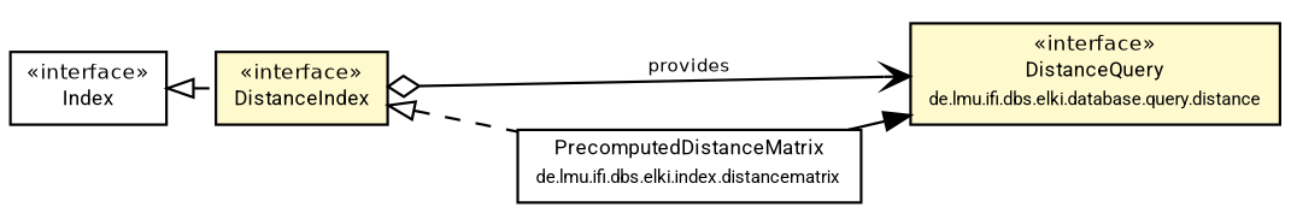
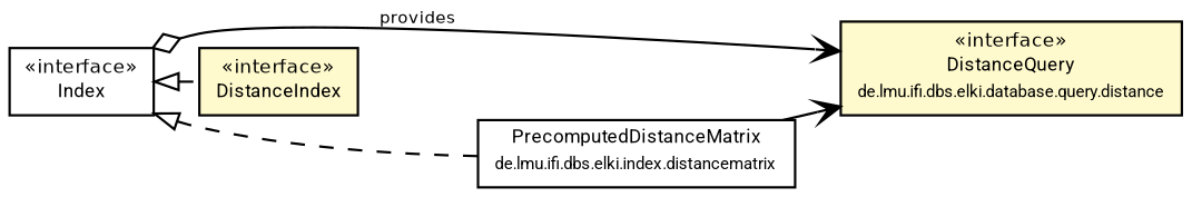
  digraph {
    nodesep=0.15
    rankdir=LR
    ranksep=0.25
    fontname="DejaVu Sans"
    node [fontcolor=black fontname="DejaVu Sans" fontsize=8 margin=0 shape=plaintext]
    edge [arrowtail=empty color=black dir=back fontname="DejaVu Sans" fontsize=7 labelfontname=Roboto labelfontsize=7 weight=9]
    n1 [height=0 label=<<table title="de.lmu.ifi.dbs.elki.index.Index" border="0" cellborder="1" cellspacing="0" cellpadding="2" href="Index.html" target="_parent"> 		<tr><td><table border="0" cellspacing="0" cellpadding="1"> 		<tr><td align="center" balign="center"> &#171;interface&#187; </td></tr> 		<tr><td align="center" balign="center"> <font face="Roboto">Index</font> </td></tr> 		</table></td></tr> 		</table>> width=0]
    n2 [height=0 label=<<table title="de.lmu.ifi.dbs.elki.index.DistanceIndex" border="0" cellborder="1" cellspacing="0" cellpadding="2" bgcolor="lemonChiffon" href="DistanceIndex.html" target="_parent"> 		<tr><td><table border="0" cellspacing="0" cellpadding="1"> 		<tr><td align="center" balign="center"> &#171;interface&#187; </td></tr> 		<tr><td align="center" balign="center"> <font face="Roboto">DistanceIndex</font> </td></tr> 		</table></td></tr> 		</table>> width=0]
    n3 [height=0 label=<<table title="de.lmu.ifi.dbs.elki.database.query.distance.DistanceQuery" border="0" cellborder="1" cellspacing="0" cellpadding="2" bgcolor="LemonChiffon" href="../database/query/distance/DistanceQuery.html" target="_parent"> 		<tr><td><table border="0" cellspacing="0" cellpadding="1"> 		<tr><td align="center" balign="center"> &#171;interface&#187; </td></tr> 		<tr><td align="center" balign="center"> <font face="Roboto">DistanceQuery</font> </td></tr> 		<tr><td align="center" balign="center"> <font face="Roboto" point-size="7.0">de.lmu.ifi.dbs.elki.database.query.distance</font> </td></tr> 		</table></td></tr> 		</table>> width=0]
    n4 [height=0 label=<<table title="de.lmu.ifi.dbs.elki.index.distancematrix.PrecomputedDistanceMatrix" border="0" cellborder="1" cellspacing="0" cellpadding="2" href="distancematrix/PrecomputedDistanceMatrix.html" target="_parent"> 		<tr><td><table border="0" cellspacing="0" cellpadding="1"> 		<tr><td align="center" balign="center"> <font face="Roboto">PrecomputedDistanceMatrix</font> </td></tr> 		<tr><td align="center" balign="center"> <font face="Roboto" point-size="7.0">de.lmu.ifi.dbs.elki.index.distancematrix</font> </td></tr> 		</table></td></tr> 		</table>> width=0]
    n1 -> n2 [style=dashed]
-   n2 -> n3 [arrowhead=open arrowtail=ediamond dir=both label=provides weight=3]
-   n2 -> n4 [style=dashed]
-   n4 -> n3 [arrowhead=normal weight=1 arrowtail="" dir=""]
+   n1 -> n3 [arrowhead=open arrowtail=ediamond dir=both label=provides weight=3]
+   n1 -> n4 [style=dashed]
+   n4 -> n3 [arrowhead=open weight=1 arrowtail="" dir=""]
  }
